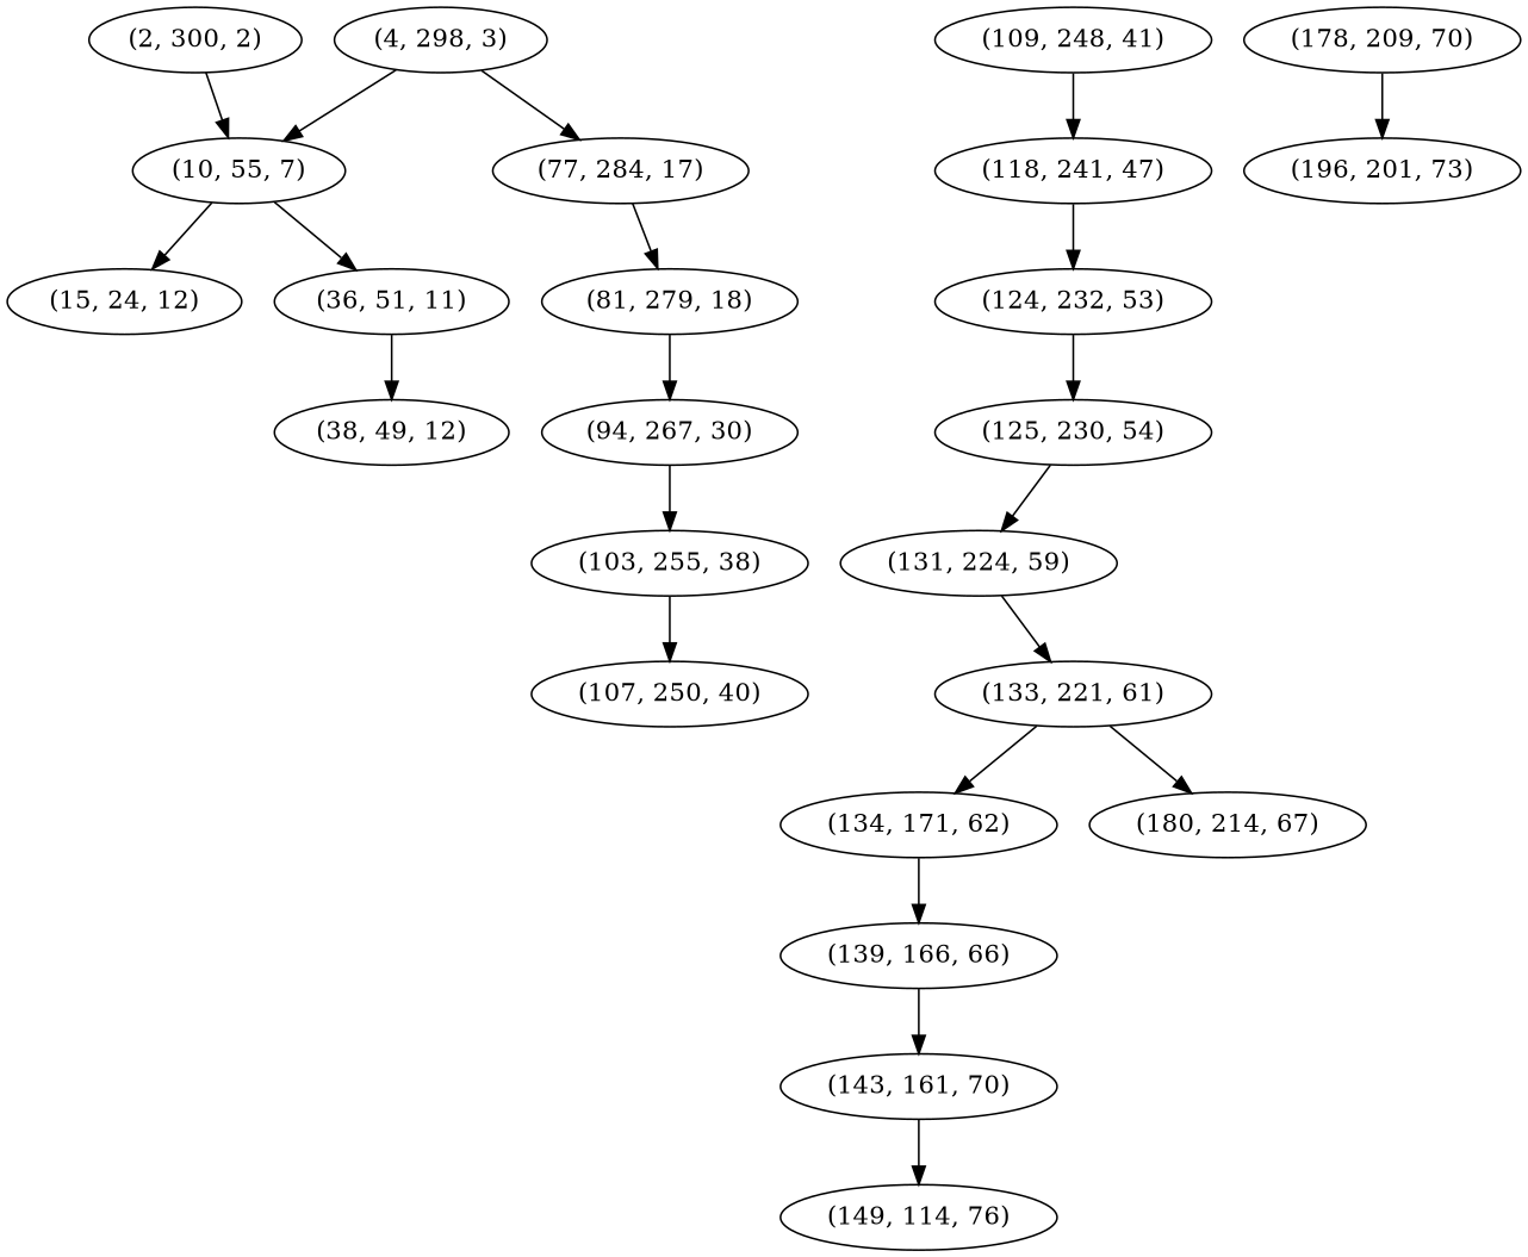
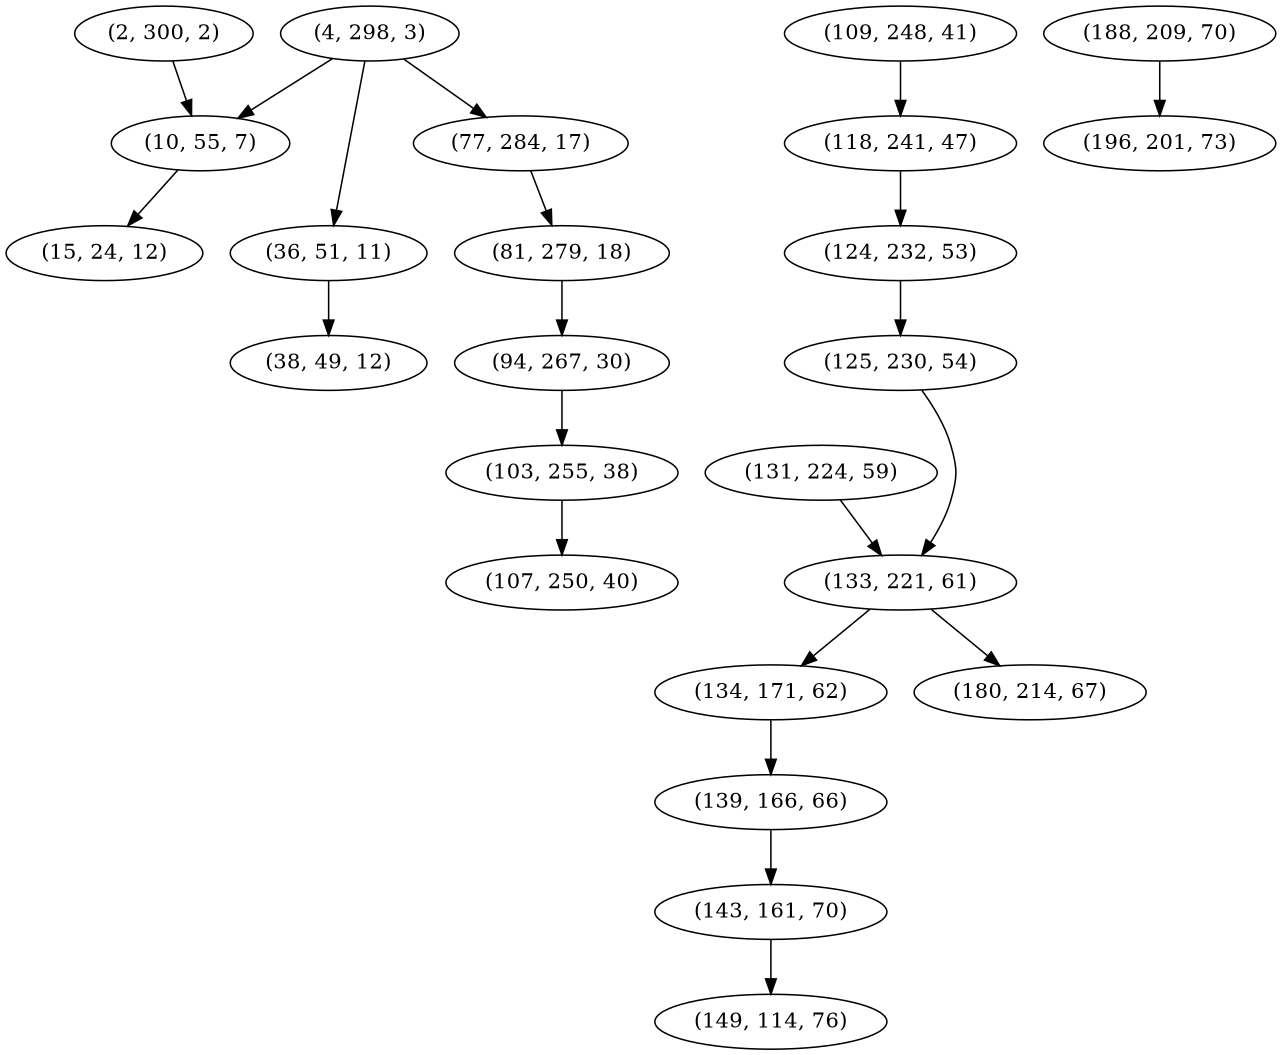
  digraph {
    "(2, 300, 2)"
    "(10, 55, 7)"
    "(4, 298, 3)"
    "(77, 284, 17)"
    "(15, 24, 12)"
    "(36, 51, 11)"
    "(81, 279, 18)"
    "(38, 49, 12)"
    "(94, 267, 30)"
    "(103, 255, 38)"
    "(107, 250, 40)"
    "(109, 248, 41)"
    "(118, 241, 47)"
    "(124, 232, 53)"
    "(125, 230, 54)"
    "(131, 224, 59)"
    "(133, 221, 61)"
    "(134, 171, 62)"
    "(180, 214, 67)"
    "(139, 166, 66)"
    "(143, 161, 70)"
    n22 [label="(149, 114, 76)"]
-   "(188, 209, 70)" [label="(178, 209, 70)"]
+   "(188, 209, 70)"
    "(196, 201, 73)"
    "(2, 300, 2)" -> "(10, 55, 7)"
    "(10, 55, 7)" -> "(15, 24, 12)"
-   "(10, 55, 7)" -> "(36, 51, 11)"
+   "(4, 298, 3)" -> "(36, 51, 11)"
    "(4, 298, 3)" -> "(10, 55, 7)"
    "(4, 298, 3)" -> "(77, 284, 17)"
    "(77, 284, 17)" -> "(81, 279, 18)"
    "(36, 51, 11)" -> "(38, 49, 12)"
    "(81, 279, 18)" -> "(94, 267, 30)"
    "(94, 267, 30)" -> "(103, 255, 38)"
    "(103, 255, 38)" -> "(107, 250, 40)"
    "(109, 248, 41)" -> "(118, 241, 47)"
    "(118, 241, 47)" -> "(124, 232, 53)"
    "(124, 232, 53)" -> "(125, 230, 54)"
-   "(125, 230, 54)" -> "(131, 224, 59)"
+   "(125, 230, 54)" -> "(133, 221, 61)"
    "(131, 224, 59)" -> "(133, 221, 61)"
    "(133, 221, 61)" -> "(134, 171, 62)"
    "(133, 221, 61)" -> "(180, 214, 67)"
    "(134, 171, 62)" -> "(139, 166, 66)"
    "(139, 166, 66)" -> "(143, 161, 70)"
    "(143, 161, 70)" -> n22
    "(188, 209, 70)" -> "(196, 201, 73)"
  }
